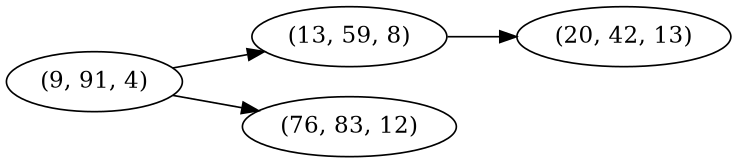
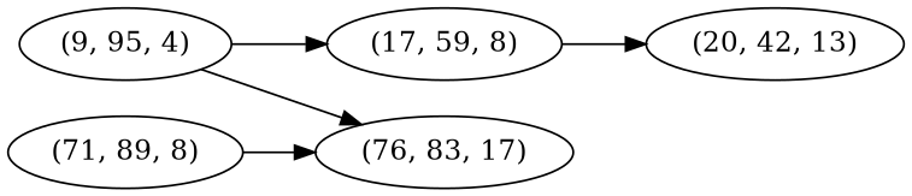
  digraph {
    rankdir=LR
-   "(9, 95, 4)" [label="(9, 91, 4)"]
-   "(13, 59, 8)"
-   "(76, 83, 12)"
+   "(9, 95, 4)"
+   "(13, 59, 8)" [label="(17, 59, 8)"]
+   "(76, 83, 12)" [label="(76, 83, 17)"]
    n4 [label="(20, 42, 13)"]
+   "(71, 89, 8)"
    "(9, 95, 4)" -> "(13, 59, 8)"
    "(9, 95, 4)" -> "(76, 83, 12)"
    "(13, 59, 8)" -> n4
+   "(71, 89, 8)" -> "(76, 83, 12)"
  }
